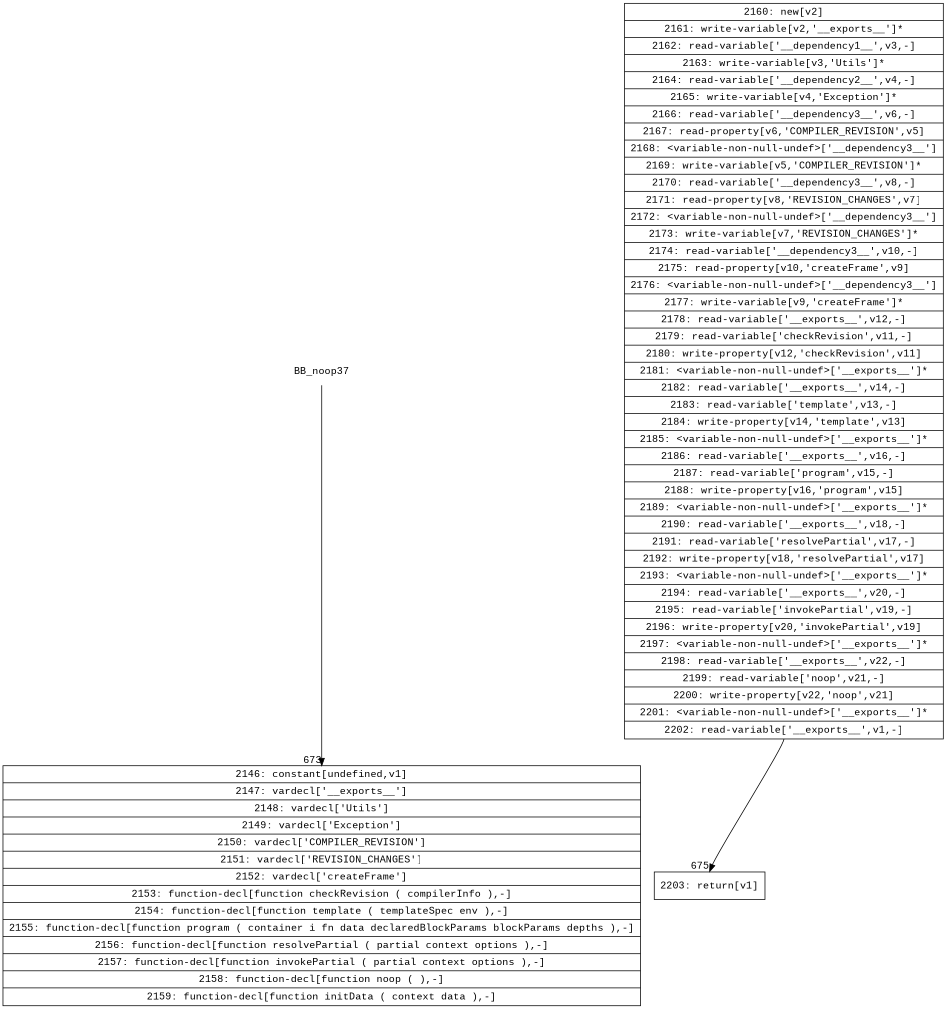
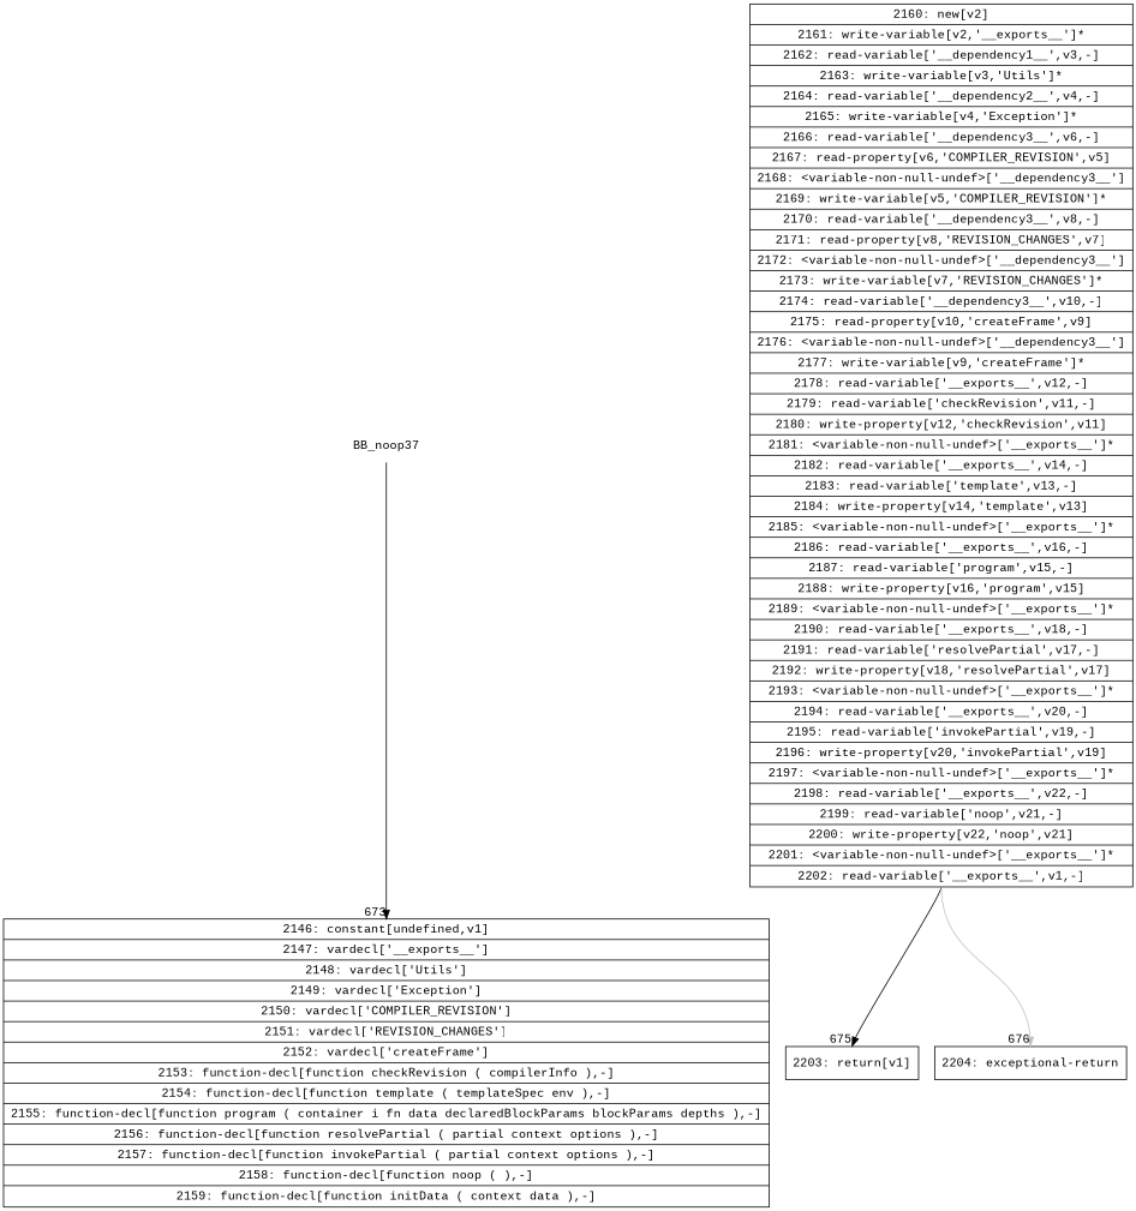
  digraph {
    fontname="Liberation Mono"
    rankdir=TD
    node [fontname="Liberation Mono" shape=record]
    edge [fontname="Liberation Mono" headport=n tailport=s]
    n1 [label=BB_noop37 shape=none]
    n2 [label="{2146: constant[undefined,v1]|2147: vardecl['__exports__']|2148: vardecl['Utils']|2149: vardecl['Exception']|2150: vardecl['COMPILER_REVISION']|2151: vardecl['REVISION_CHANGES']|2152: vardecl['createFrame']|2153: function-decl[function checkRevision ( compilerInfo ),-]|2154: function-decl[function template ( templateSpec env ),-]|2155: function-decl[function program ( container i fn data declaredBlockParams blockParams depths ),-]|2156: function-decl[function resolvePartial ( partial context options ),-]|2157: function-decl[function invokePartial ( partial context options ),-]|2158: function-decl[function noop ( ),-]|2159: function-decl[function initData ( context data ),-]}"]
    n3 [label="{2160: new[v2]|2161: write-variable[v2,'__exports__']*|2162: read-variable['__dependency1__',v3,-]|2163: write-variable[v3,'Utils']*|2164: read-variable['__dependency2__',v4,-]|2165: write-variable[v4,'Exception']*|2166: read-variable['__dependency3__',v6,-]|2167: read-property[v6,'COMPILER_REVISION',v5]|2168: \<variable-non-null-undef\>['__dependency3__']|2169: write-variable[v5,'COMPILER_REVISION']*|2170: read-variable['__dependency3__',v8,-]|2171: read-property[v8,'REVISION_CHANGES',v7]|2172: \<variable-non-null-undef\>['__dependency3__']|2173: write-variable[v7,'REVISION_CHANGES']*|2174: read-variable['__dependency3__',v10,-]|2175: read-property[v10,'createFrame',v9]|2176: \<variable-non-null-undef\>['__dependency3__']|2177: write-variable[v9,'createFrame']*|2178: read-variable['__exports__',v12,-]|2179: read-variable['checkRevision',v11,-]|2180: write-property[v12,'checkRevision',v11]|2181: \<variable-non-null-undef\>['__exports__']*|2182: read-variable['__exports__',v14,-]|2183: read-variable['template',v13,-]|2184: write-property[v14,'template',v13]|2185: \<variable-non-null-undef\>['__exports__']*|2186: read-variable['__exports__',v16,-]|2187: read-variable['program',v15,-]|2188: write-property[v16,'program',v15]|2189: \<variable-non-null-undef\>['__exports__']*|2190: read-variable['__exports__',v18,-]|2191: read-variable['resolvePartial',v17,-]|2192: write-property[v18,'resolvePartial',v17]|2193: \<variable-non-null-undef\>['__exports__']*|2194: read-variable['__exports__',v20,-]|2195: read-variable['invokePartial',v19,-]|2196: write-property[v20,'invokePartial',v19]|2197: \<variable-non-null-undef\>['__exports__']*|2198: read-variable['__exports__',v22,-]|2199: read-variable['noop',v21,-]|2200: write-property[v22,'noop',v21]|2201: \<variable-non-null-undef\>['__exports__']*|2202: read-variable['__exports__',v1,-]}"]
    n4 [label="{2203: return[v1]}"]
+   n5 [label="{2204: exceptional-return}"]
    n1 -> n2 [headlabel="    673"]
    n3 -> n4 [headlabel="      675"]
+   n3 -> n5 [color=gray headlabel="      676"]
  }
